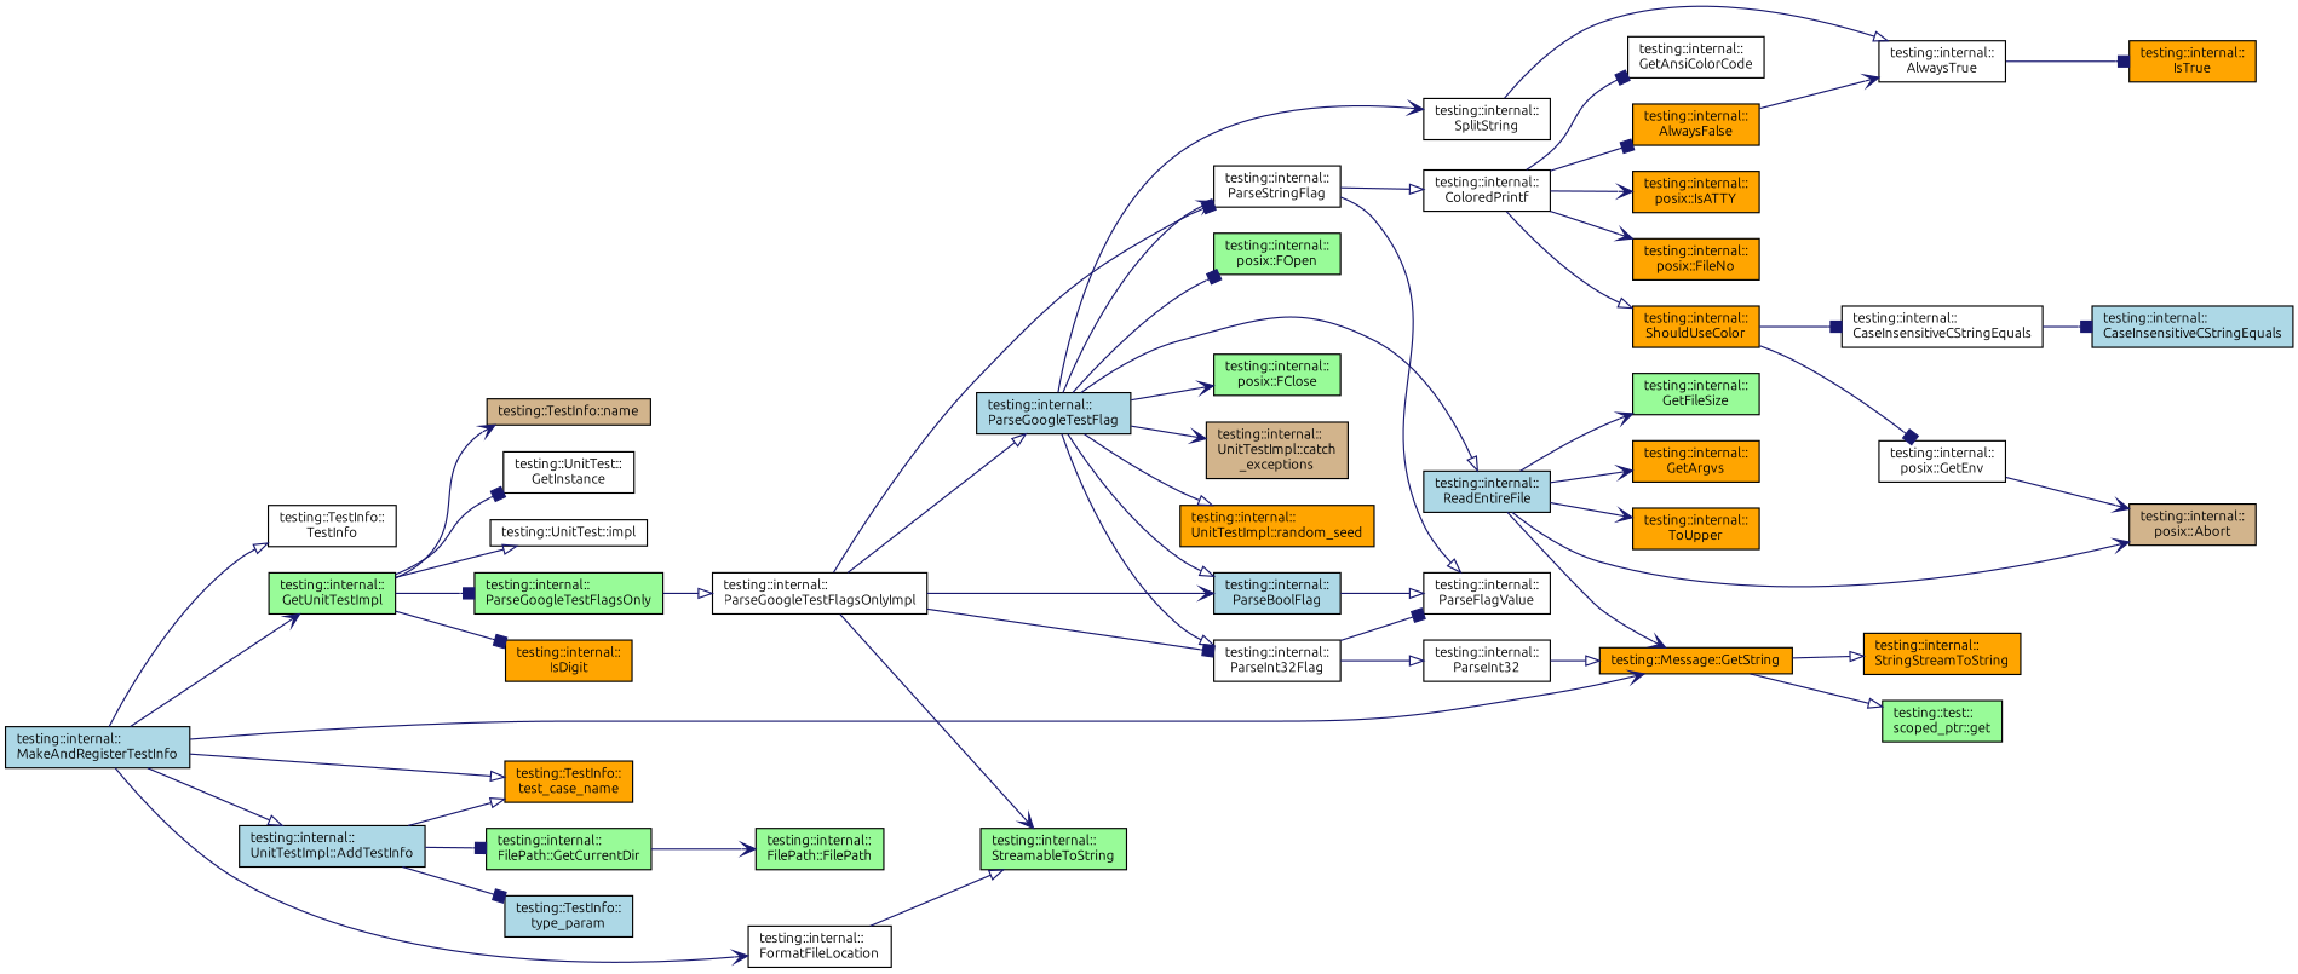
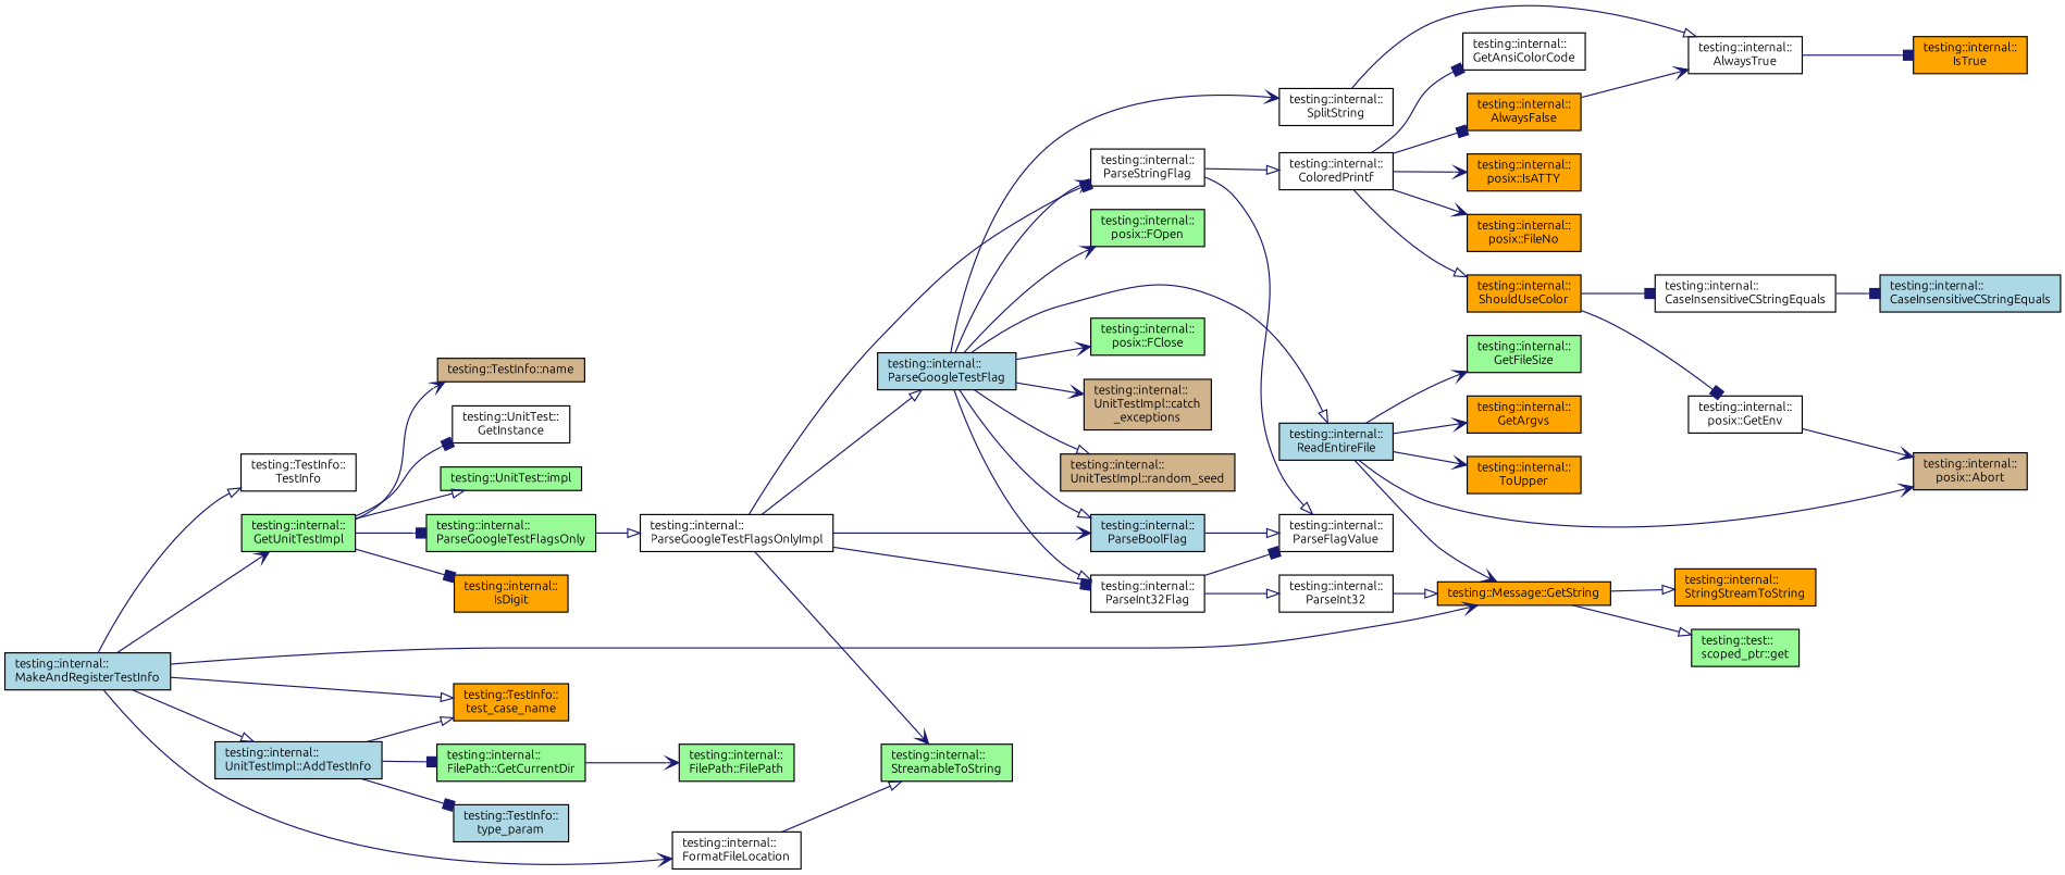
  digraph {
    fontname=Ubuntu
    rankdir=LR
    node [color=black fillcolor=white fontname=Ubuntu fontsize=10 shape=record style=filled]
    edge [arrowhead=onormal color=midnightblue fontname=Ubuntu fontsize=10 labelfontname=Helvetica labelfontsize=10 style=solid]
    n1 [fillcolor=lightblue fontcolor=black height=0.2 label="testing::internal::\lMakeAndRegisterTestInfo" width=0.4]
    n2 [height=0.2 label="testing::TestInfo::\lTestInfo" width=0.4]
    n3 [fillcolor=palegreen height=0.2 label="testing::internal::\lGetUnitTestImpl" width=0.4]
    n4 [fillcolor=orange height=0.2 label="testing::Message::GetString" width=0.4]
    n5 [fillcolor=lightblue height=0.2 label="testing::internal::\lUnitTestImpl::AddTestInfo" width=0.4]
    n6 [fillcolor=orange height=0.2 label="testing::TestInfo::\ltest_case_name" width=0.4]
    n7 [height=0.2 label="testing::internal::\lFormatFileLocation" width=0.4]
    n8 [fillcolor=tan height=0.2 label="testing::TestInfo::name" width=0.4]
    n9 [height=0.2 label="testing::UnitTest::\lGetInstance" width=0.4]
-   n10 [height=0.2 label="testing::UnitTest::impl" width=0.4]
+   n10 [fillcolor=palegreen height=0.2 label="testing::UnitTest::impl" width=0.4]
    n11 [fillcolor=palegreen height=0.2 label="testing::internal::\lParseGoogleTestFlagsOnly" width=0.4]
    n12 [fillcolor=orange height=0.2 label="testing::internal::\lIsDigit" width=0.4]
    n13 [fillcolor=orange height=0.2 label="testing::internal::\lStringStreamToString" width=0.4]
    n14 [fillcolor=palegreen height=0.2 label="testing::test::\lscoped_ptr::get" width=0.4]
    n15 [fillcolor=palegreen height=0.2 label="testing::internal::\lFilePath::GetCurrentDir" width=0.4]
    n16 [fillcolor=lightblue height=0.2 label="testing::TestInfo::\ltype_param" width=0.4]
    n17 [fillcolor=palegreen height=0.2 label="testing::internal::\lStreamableToString" width=0.4]
    n18 [height=0.2 label="testing::internal::\lParseGoogleTestFlagsOnlyImpl" width=0.4]
    n19 [fillcolor=lightblue height=0.2 label="testing::internal::\lParseBoolFlag" width=0.4]
    n20 [height=0.2 label="testing::internal::\lParseInt32Flag" width=0.4]
    n21 [height=0.2 label="testing::internal::\lParseStringFlag" width=0.4]
    n22 [fillcolor=lightblue height=0.2 label="testing::internal::\lParseGoogleTestFlag" width=0.4]
    n23 [height=0.2 label="testing::internal::\lParseFlagValue" width=0.4]
    n24 [height=0.2 label="testing::internal::\lParseInt32" width=0.4]
    n25 [height=0.2 label="testing::internal::\lColoredPrintf" width=0.4]
    n26 [fillcolor=tan height=0.2 label="testing::internal::\lUnitTestImpl::catch\l_exceptions" width=0.4]
-   n27 [fillcolor=orange height=0.2 label="testing::internal::\lUnitTestImpl::random_seed" width=0.4]
+   n27 [fillcolor=tan height=0.2 label="testing::internal::\lUnitTestImpl::random_seed" width=0.4]
    n28 [fillcolor=palegreen height=0.2 label="testing::internal::\lposix::FOpen" width=0.4]
    n29 [fillcolor=lightblue height=0.2 label="testing::internal::\lReadEntireFile" width=0.4]
    n30 [fillcolor=palegreen height=0.2 label="testing::internal::\lposix::FClose" width=0.4]
    n31 [height=0.2 label="testing::internal::\lSplitString" width=0.4]
    n32 [fillcolor=orange height=0.2 label="testing::internal::\lAlwaysFalse" width=0.4]
    n33 [fillcolor=orange height=0.2 label="testing::internal::\lShouldUseColor" width=0.4]
    n34 [fillcolor=orange height=0.2 label="testing::internal::\lposix::IsATTY" width=0.4]
    n35 [fillcolor=orange height=0.2 label="testing::internal::\lposix::FileNo" width=0.4]
    n36 [height=0.2 label="testing::internal::\lGetAnsiColorCode" width=0.4]
    n37 [height=0.2 label="testing::internal::\lAlwaysTrue" width=0.4]
    n38 [height=0.2 label="testing::internal::\lCaseInsensitiveCStringEquals" width=0.4]
    n39 [height=0.2 label="testing::internal::\lposix::GetEnv" width=0.4]
    n40 [fillcolor=orange height=0.2 label="testing::internal::\lIsTrue" width=0.4]
    n41 [fillcolor=lightblue height=0.2 label="testing::internal::\lCaseInsensitiveCStringEquals" width=0.4]
    n42 [fillcolor=tan height=0.2 label="testing::internal::\lposix::Abort" width=0.4]
    n43 [fillcolor=palegreen height=0.2 label="testing::internal::\lGetFileSize" width=0.4]
    n44 [fillcolor=orange height=0.2 label="testing::internal::\lGetArgvs" width=0.4]
    n45 [fillcolor=orange height=0.2 label="testing::internal::\lToUpper" width=0.4]
    n46 [fillcolor=palegreen height=0.2 label="testing::internal::\lFilePath::FilePath" width=0.4]
    n1 -> n2
    n1 -> n3 [arrowhead=vee]
    n1 -> n4 [arrowhead=vee]
    n1 -> n5
    n1 -> n6
    n1 -> n7 [arrowhead=vee]
    n3 -> n8 [arrowhead=vee]
    n3 -> n9 [arrowhead=box]
    n3 -> n10
    n3 -> n11 [arrowhead=box]
    n3 -> n12 [arrowhead=box]
    n4 -> n13
    n4 -> n14
    n5 -> n6
    n5 -> n15 [arrowhead=box]
    n5 -> n16 [arrowhead=box]
    n7 -> n17
    n11 -> n18
    n15 -> n46 [arrowhead=vee]
    n18 -> n17 [arrowhead=vee]
    n18 -> n19 [arrowhead=vee]
    n18 -> n20 [arrowhead=box]
    n18 -> n21 [arrowhead=box]
    n18 -> n22
    n19 -> n23
    n20 -> n23 [arrowhead=box]
    n20 -> n24
    n21 -> n23
    n21 -> n25
    n22 -> n19
    n22 -> n20
    n22 -> n21 [arrowhead=vee]
    n22 -> n26 [arrowhead=vee]
    n22 -> n27
-   n22 -> n28 [arrowhead=box]
+   n22 -> n28 [arrowhead=vee]
    n22 -> n29
    n22 -> n30 [arrowhead=vee]
    n22 -> n31 [arrowhead=vee]
    n24 -> n4
    n25 -> n32 [arrowhead=box]
    n25 -> n33
    n25 -> n34 [arrowhead=vee]
    n25 -> n35 [arrowhead=vee]
    n25 -> n36 [arrowhead=box]
    n29 -> n4 [arrowhead=vee]
    n29 -> n42 [arrowhead=vee]
    n29 -> n43 [arrowhead=vee]
    n29 -> n44 [arrowhead=vee]
    n29 -> n45 [arrowhead=vee]
    n31 -> n37
    n32 -> n37 [arrowhead=vee]
    n33 -> n38 [arrowhead=box]
    n33 -> n39 [arrowhead=box]
    n37 -> n40 [arrowhead=box]
    n38 -> n41 [arrowhead=box]
    n39 -> n42 [arrowhead=vee]
  }
